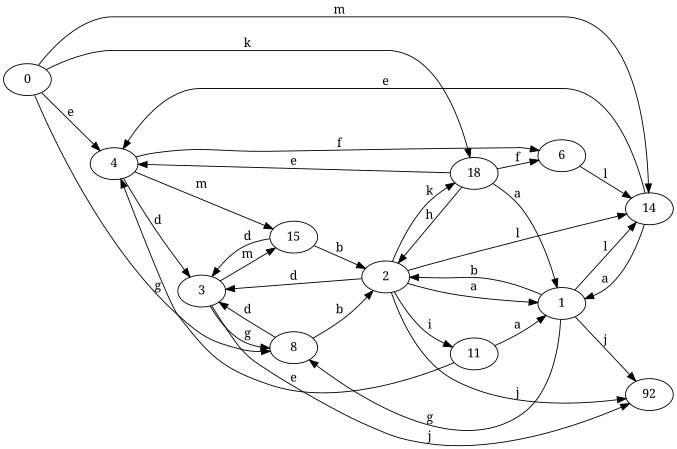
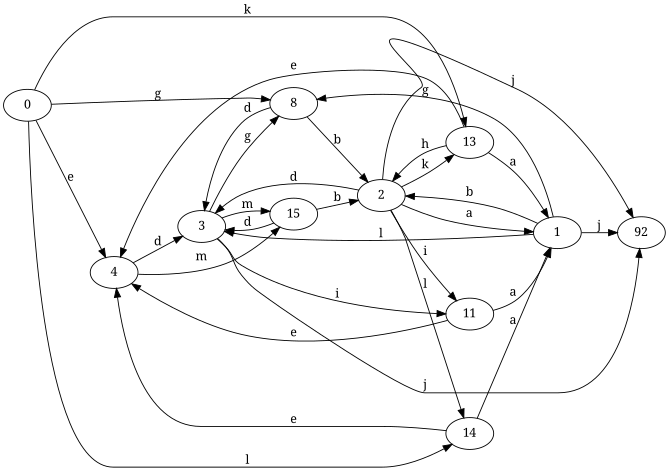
  strict digraph {
    fontname="Noto Serif"
    rankdir=LR
    node [fontname="Noto Serif"]
    edge [fontname="Noto Serif"]
    0
    4
    8
-   13 [label=18]
+   13
    14
    3
    15
-   6
    2
    1
    n11 [label=92]
    11
    0 -> 4 [label=e]
    0 -> 8 [label=g]
    0 -> 13 [label=k]
-   0 -> 14 [label=m]
+   0 -> 14 [label=l]
    4 -> 3 [label=d]
    4 -> 15 [label=m]
-   4 -> 6 [label=f]
    8 -> 3 [label=d]
    8 -> 2 [label=b]
    13 -> 4 [label=e]
-   13 -> 6 [label=f]
    13 -> 2 [label=h]
    13 -> 1 [label=a]
    14 -> 4 [label=e]
    14 -> 1 [label=a]
    3 -> 8 [label=g]
    3 -> 15 [label=m]
    3 -> n11 [label=j]
+   3 -> 11 [label=i]
    15 -> 3 [label=d]
    15 -> 2 [label=b]
-   6 -> 14 [label=l]
    2 -> 13 [label=k]
    2 -> 14 [label=l]
    2 -> 3 [label=d]
    2 -> 1 [label=a]
    2 -> n11 [label=j]
    2 -> 11 [label=i]
    1 -> 8 [label=g]
-   1 -> 14 [label=l]
+   1 -> 3 [label=l]
    1 -> 2 [label=b]
    1 -> n11 [label=j]
    11 -> 4 [label=e]
    11 -> 1 [label=a]
  }
